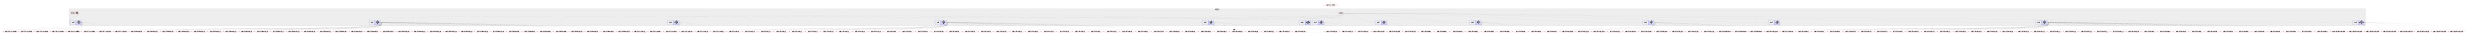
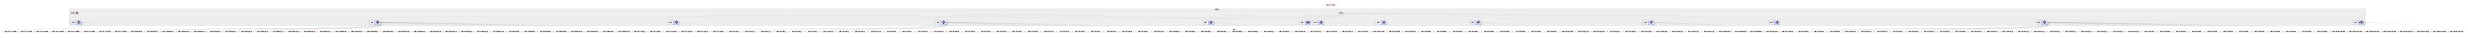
  digraph {
    compound=true
    concentrate=true
    fontname=Helvetica
    fontsize=10
    newrank=true
    rankdir=TB
    ranksep=1.5
    node [color=red fontname=Helvetica fontsize=10]
    edge [arrowhead=vee headport=w style=dotted tailport=e weight=100]
    n1 [label="portage://virtual/linux-sources-3-r1" width=4]
    n2 [color=blue label=<<TABLE BORDER="0" CELLBORDER="1" CELLSPACING="0" CELLPADDING="4" WIDTH="220"><TR><TD ROWSPAN="6" CELLPADDING="30">pack_dep</TD></TR><TR><TD WIDTH="110">no</TD></TR><TR><TD>sys-kernel</TD></TR><TR><TD>gentoo-sources</TD></TR><TR><TD>none</TD></TR><TR><TD></TD></TR></TABLE>> shape=none]
    n3 [color=blue label=<<TABLE BORDER="0" CELLBORDER="1" CELLSPACING="0" CELLPADDING="4" WIDTH="220"><TR><TD ROWSPAN="6" CELLPADDING="30">pack_dep</TD></TR><TR><TD WIDTH="110">no</TD></TR><TR><TD>sys-kernel</TD></TR><TR><TD>vanilla-sources</TD></TR><TR><TD>none</TD></TR><TR><TD></TD></TR></TABLE>> shape=none]
    n4 [color=blue label=<<TABLE BORDER="0" CELLBORDER="1" CELLSPACING="0" CELLPADDING="4" WIDTH="220"><TR><TD ROWSPAN="6" CELLPADDING="30">pack_dep</TD></TR><TR><TD WIDTH="110">no</TD></TR><TR><TD>sys-kernel</TD></TR><TR><TD>ck-sources</TD></TR><TR><TD>none</TD></TR><TR><TD></TD></TR></TABLE>> shape=none]
    n5 [color=blue label=<<TABLE BORDER="0" CELLBORDER="1" CELLSPACING="0" CELLPADDING="4" WIDTH="220"><TR><TD ROWSPAN="6" CELLPADDING="30">pack_dep</TD></TR><TR><TD WIDTH="110">no</TD></TR><TR><TD>sys-kernel</TD></TR><TR><TD>git-sources</TD></TR><TR><TD>none</TD></TR><TR><TD></TD></TR></TABLE>> shape=none]
    n6 [color=blue label=<<TABLE BORDER="0" CELLBORDER="1" CELLSPACING="0" CELLPADDING="4" WIDTH="220"><TR><TD ROWSPAN="6" CELLPADDING="30">pack_dep</TD></TR><TR><TD WIDTH="110">no</TD></TR><TR><TD>sys-kernel</TD></TR><TR><TD>hardened-sources</TD></TR><TR><TD>none</TD></TR><TR><TD></TD></TR></TABLE>> shape=none]
    n7 [color=blue label=<<TABLE BORDER="0" CELLBORDER="1" CELLSPACING="0" CELLPADDING="4" WIDTH="220"><TR><TD ROWSPAN="6" CELLPADDING="30">pack_dep</TD></TR><TR><TD WIDTH="110">no</TD></TR><TR><TD>sys-kernel</TD></TR><TR><TD>mips-sources</TD></TR><TR><TD>none</TD></TR><TR><TD></TD></TR></TABLE>> shape=none]
    n8 [color=blue label=<<TABLE BORDER="0" CELLBORDER="1" CELLSPACING="0" CELLPADDING="4" WIDTH="220"><TR><TD ROWSPAN="6" CELLPADDING="30">pack_dep</TD></TR><TR><TD WIDTH="110">no</TD></TR><TR><TD>sys-kernel</TD></TR><TR><TD>zen-sources</TD></TR><TR><TD>none</TD></TR><TR><TD></TD></TR></TABLE>> shape=none]
    n9 [color=blue label=<<TABLE BORDER="0" CELLBORDER="1" CELLSPACING="0" CELLPADDING="4" WIDTH="220"><TR><TD ROWSPAN="6" CELLPADDING="30">pack_dep</TD></TR><TR><TD WIDTH="110">no</TD></TR><TR><TD>sys-kernel</TD></TR><TR><TD>pf-sources</TD></TR><TR><TD>none</TD></TR><TR><TD></TD></TR></TABLE>> shape=none]
    n10 [color=blue label=<<TABLE BORDER="0" CELLBORDER="1" CELLSPACING="0" CELLPADDING="4" WIDTH="220"><TR><TD ROWSPAN="6" CELLPADDING="30">pack_dep</TD></TR><TR><TD WIDTH="110">no</TD></TR><TR><TD>sys-kernel</TD></TR><TR><TD>rt-sources</TD></TR><TR><TD>none</TD></TR><TR><TD></TD></TR></TABLE>> shape=none]
    n11 [color=blue label=<<TABLE BORDER="0" CELLBORDER="1" CELLSPACING="0" CELLPADDING="4" WIDTH="220"><TR><TD ROWSPAN="6" CELLPADDING="30">pack_dep</TD></TR><TR><TD WIDTH="110">no</TD></TR><TR><TD>sys-kernel</TD></TR><TR><TD>xbox-sources</TD></TR><TR><TD>none</TD></TR><TR><TD></TD></TR></TABLE>> shape=none]
    n12 [color=blue label=<<TABLE BORDER="0" CELLBORDER="1" CELLSPACING="0" CELLPADDING="4" WIDTH="220"><TR><TD ROWSPAN="6" CELLPADDING="30">pack_dep</TD></TR><TR><TD WIDTH="110">no</TD></TR><TR><TD>sys-kernel</TD></TR><TR><TD>aufs-sources</TD></TR><TR><TD>none</TD></TR><TR><TD></TD></TR></TABLE>> shape=none]
    n13 [color=blue label=<<TABLE BORDER="0" CELLBORDER="1" CELLSPACING="0" CELLPADDING="4" WIDTH="220"><TR><TD ROWSPAN="6" CELLPADDING="30">pack_dep</TD></TR><TR><TD WIDTH="110">no</TD></TR><TR><TD>sys-kernel</TD></TR><TR><TD>raspberrypi-sources</TD></TR><TR><TD>none</TD></TR><TR><TD></TD></TR></TABLE>> shape=none]
    n14 [label=<<TABLE BORDER="0" CELLBORDER="1" CELLSPACING="0" CELLPADDING="4"><TR><TD CELLPADDING="10">any_of_group</TD></TR></TABLE>> shape=none]
    n15 [color=blue label=<<TABLE BORDER="0" CELLBORDER="1" CELLSPACING="0" CELLPADDING="4" WIDTH="220"><TR><TD ROWSPAN="6" CELLPADDING="30">pack_dep</TD></TR><TR><TD WIDTH="110">no</TD></TR><TR><TD>sys-kernel</TD></TR><TR><TD>linux-firmware</TD></TR><TR><TD>none</TD></TR><TR><TD></TD></TR></TABLE>> shape=none]
    n16 [label=<<TABLE BORDER="0" CELLBORDER="1" CELLSPACING="0" CELLPADDING="4"><TR><TD ROWSPAN="3" CELLPADDING="10">use_conditional</TD></TR><TR><TD>hardened</TD></TR><TR><TD>firmware</TD></TR></TABLE>> shape=none]
    n17 [label="portage://sys-kernel/gentoo-sources-4.14.138" width=4]
    n18 [label="portage://sys-kernel/gentoo-sources-4.14.143" width=4]
    n19 [label="portage://sys-kernel/gentoo-sources-4.14.151" width=4]
    n20 [label="portage://sys-kernel/gentoo-sources-4.14.152" width=4]
    n21 [label="portage://sys-kernel/gentoo-sources-4.14.153" width=4]
    n22 [label="portage://sys-kernel/gentoo-sources-4.14.154" width=4]
    n23 [label="portage://sys-kernel/gentoo-sources-4.19.66" width=4]
    n24 [label="portage://sys-kernel/gentoo-sources-4.19.72" width=4]
    n25 [label="portage://sys-kernel/gentoo-sources-4.19.81" width=4]
    n26 [label="portage://sys-kernel/gentoo-sources-4.19.82" width=4]
    n27 [label="portage://sys-kernel/gentoo-sources-4.19.83" width=4]
    n28 [label="portage://sys-kernel/gentoo-sources-4.19.84" width=4]
    n29 [label="portage://sys-kernel/gentoo-sources-4.4.189" width=4]
    n30 [label="portage://sys-kernel/gentoo-sources-4.4.192" width=4]
    n31 [label="portage://sys-kernel/gentoo-sources-4.4.197" width=4]
    n32 [label="portage://sys-kernel/gentoo-sources-4.4.198" width=4]
    n33 [label="portage://sys-kernel/gentoo-sources-4.4.199" width=4]
    n34 [label="portage://sys-kernel/gentoo-sources-4.4.200" width=4]
    n35 [label="portage://sys-kernel/gentoo-sources-4.4.201" width=4]
    n36 [label="portage://sys-kernel/gentoo-sources-4.4.202" width=4]
    n37 [label="portage://sys-kernel/gentoo-sources-4.9.189" width=4]
    n38 [label="portage://sys-kernel/gentoo-sources-4.9.192" width=4]
    n39 [label="portage://sys-kernel/gentoo-sources-4.9.197" width=4]
    n40 [label="portage://sys-kernel/gentoo-sources-4.9.198" width=4]
    n41 [label="portage://sys-kernel/gentoo-sources-4.9.199" width=4]
    n42 [label="portage://sys-kernel/gentoo-sources-4.9.200" width=4]
    n43 [label="portage://sys-kernel/gentoo-sources-4.9.201" width=4]
    n44 [label="portage://sys-kernel/gentoo-sources-4.9.202" width=4]
    n45 [label="portage://sys-kernel/gentoo-sources-5.3.10" width=4]
    n46 [label="portage://sys-kernel/gentoo-sources-5.3.11" width=4]
    n47 [label="portage://sys-kernel/gentoo-sources-5.3.8" width=4]
    n48 [label="portage://sys-kernel/gentoo-sources-5.3.9" width=4]
    n49 [label="portage://sys-kernel/vanilla-sources-3.16.77" width=4]
    n50 [label="portage://sys-kernel/vanilla-sources-4.14.154" width=4]
    n51 [label="portage://sys-kernel/vanilla-sources-4.19.84" width=4]
    n52 [label="portage://sys-kernel/vanilla-sources-4.4.202" width=4]
    n53 [label="portage://sys-kernel/vanilla-sources-4.9.202" width=4]
    n54 [label="portage://sys-kernel/vanilla-sources-5.3.11" width=4]
    n55 [label="portage://sys-kernel/ck-sources-4.14.63" width=4]
    n56 [label="portage://sys-kernel/ck-sources-4.14.66" width=4]
    n57 [label="portage://sys-kernel/ck-sources-4.14.67" width=4]
    n58 [label="portage://sys-kernel/ck-sources-4.14.69" width=4]
    n59 [label="portage://sys-kernel/ck-sources-4.14.71" width=4]
    n60 [label="portage://sys-kernel/ck-sources-4.14.73" width=4]
    n61 [label="portage://sys-kernel/ck-sources-4.14.75" width=4]
    n62 [label="portage://sys-kernel/ck-sources-4.14.78" width=4]
    n63 [label="portage://sys-kernel/ck-sources-4.14.81" width=4]
    n64 [label="portage://sys-kernel/ck-sources-4.18.11" width=4]
    n65 [label="portage://sys-kernel/ck-sources-4.18.13" width=4]
    n66 [label="portage://sys-kernel/ck-sources-4.18.16" width=4]
    n67 [label="portage://sys-kernel/ck-sources-4.18.19" width=4]
    n68 [label="portage://sys-kernel/ck-sources-4.18.5" width=4]
    n69 [label="portage://sys-kernel/ck-sources-4.18.7" width=4]
    n70 [label="portage://sys-kernel/ck-sources-4.18.9" width=4]
    n71 [label="portage://sys-kernel/ck-sources-4.19.2" width=4]
    n72 [label="portage://sys-kernel/ck-sources-4.9.120" width=4]
    n73 [label="portage://sys-kernel/ck-sources-4.9.123" width=4]
    n74 [label="portage://sys-kernel/ck-sources-4.9.124" width=4]
    n75 [label="portage://sys-kernel/ck-sources-4.9.126" width=4]
    n76 [label="portage://sys-kernel/ck-sources-4.9.128" width=4]
    n77 [label="portage://sys-kernel/ck-sources-4.9.130" width=4]
    n78 [label="portage://sys-kernel/ck-sources-4.9.132" width=4]
    n79 [label="portage://sys-kernel/ck-sources-4.9.135" width=4]
    n80 [label="portage://sys-kernel/ck-sources-4.9.137" width=4]
    n81 [label="portage://sys-kernel/ck-sources-5.1.7" width=4]
    n82 [label="portage://sys-kernel/ck-sources-5.2.3" width=4]
    n83 [label="portage://sys-kernel/git-sources-5.4_rc1" width=4]
    n84 [label="portage://sys-kernel/git-sources-5.4_rc2" width=4]
    n85 [label="portage://sys-kernel/git-sources-5.4_rc3" width=4]
    n86 [label="portage://sys-kernel/git-sources-5.4_rc4" width=4]
    n87 [label="portage://sys-kernel/git-sources-5.4_rc5" width=4]
    n88 [label="portage://sys-kernel/git-sources-5.4_rc6" width=4]
    n89 [label="portage://sys-kernel/git-sources-5.4_rc7" width=4]
+   n90 [label="portage://sys-kernel/mips-sources-4.14.149" width=4]
    n91 [label="portage://sys-kernel/mips-sources-4.18.20" width=4]
    n92 [label="portage://sys-kernel/mips-sources-4.19.79" width=4]
    n93 [label="portage://sys-kernel/mips-sources-4.20.17" width=4]
    n94 [label="portage://sys-kernel/mips-sources-4.4.196" width=4]
    n95 [label="portage://sys-kernel/mips-sources-4.9.196" width=4]
    n96 [label="portage://sys-kernel/pf-sources-5.1_p7" width=4]
    n97 [label="portage://sys-kernel/pf-sources-5.2_p8" width=4]
    n98 [label="portage://sys-kernel/pf-sources-5.3_p1" width=4]
    n99 [label="portage://sys-kernel/pf-sources-5.3_p2" width=4]
    n100 [label="portage://sys-kernel/pf-sources-5.3_p3" width=4]
    n101 [label="portage://sys-kernel/pf-sources-5.3_p4" width=4]
    n102 [label="portage://sys-kernel/pf-sources-5.9_p5" width=4]
    n103 [label="portage://sys-kernel/pf-sources-5.3_p6" width=4]
    n104 [label="portage://sys-kernel/pf-sources-5.3_p8" width=4]
    n105 [label="portage://sys-kernel/rt-sources-3.18.123_p107" width=4]
    n106 [label="portage://sys-kernel/rt-sources-3.18.125_p108" width=4]
    n107 [label="portage://sys-kernel/rt-sources-3.18.129_p110" width=4]
    n108 [label="portage://sys-kernel/rt-sources-4.14.71_p44" width=4]
    n109 [label="portage://sys-kernel/rt-sources-4.14.78_p47" width=4]
    n110 [label="portage://sys-kernel/rt-sources-4.14.87_p49" width=4]
    n111 [label="portage://sys-kernel/rt-sources-4.16.18_p12" width=4]
    n112 [label="portage://sys-kernel/rt-sources-4.18.16_p9" width=4]
    n113 [label="portage://sys-kernel/rt-sources-4.19.10_p8" width=4]
    n114 [label="portage://sys-kernel/rt-sources-4.19.5_p4" width=4]
    n115 [label="portage://sys-kernel/rt-sources-4.4.162_p175" width=4]
    n116 [label="portage://sys-kernel/rt-sources-4.4.164_p176" width=4]
    n117 [label="portage://sys-kernel/rt-sources-4.9.115_p93" width=4]
    n118 [label="portage://sys-kernel/rt-sources-4.9.146_p125" width=4]
    n119 [label="portage://sys-kernel/xbox-sources-2.6.16.26" width=4]
    n120 [label="portage://sys-kernel/zen-sources-4.14.9999" width=4]
    n121 [label="portage://sys-kernel/zen-sources-4.15.9999" width=4]
    n122 [label="portage://sys-kernel/zen-sources-4.16.9999" width=4]
    n123 [label="portage://sys-kernel/aufs-sources-4.14.138" width=4]
    n124 [label="portage://sys-kernel/aufs-sources-4.14.143" width=4]
    n125 [label="portage://sys-kernel/aufs-sources-4.14.144" width=4]
    n126 [label="portage://sys-kernel/aufs-sources-4.14.145" width=4]
    n127 [label="portage://sys-kernel/aufs-sources-4.14.146" width=4]
    n128 [label="portage://sys-kernel/aufs-sources-4.14.147" width=4]
    n129 [label="portage://sys-kernel/aufs-sources-4.14.148" width=4]
    n130 [label="portage://sys-kernel/aufs-sources-4.14.149" width=4]
    n131 [label="portage://sys-kernel/aufs-sources-4.14.150" width=4]
    n132 [label="portage://sys-kernel/aufs-sources-4.19.66" width=4]
    n133 [label="portage://sys-kernel/aufs-sources-4.19.72" width=4]
    n134 [label="portage://sys-kernel/aufs-sources-4.19.73" width=4]
    n135 [label="portage://sys-kernel/aufs-sources-4.19.74" width=4]
    n136 [label="portage://sys-kernel/aufs-sources-4.19.75" width=4]
    n137 [label="portage://sys-kernel/aufs-sources-4.19.76" width=4]
    n138 [label="portage://sys-kernel/aufs-sources-4.19.77" width=4]
    n139 [label="portage://sys-kernel/aufs-sources-4.19.78" width=4]
    n140 [label="portage://sys-kernel/aufs-sources-4.19.79" width=4]
    n141 [label="portage://sys-kernel/aufs-sources-4.19.80" width=4]
    n142 [label="portage://sys-kernel/aufs-sources-5.2.13" width=4]
    n143 [label="portage://sys-kernel/aufs-sources-5.2.14" width=4]
    n144 [label="portage://sys-kernel/aufs-sources-5.2.15" width=4]
    n145 [label="portage://sys-kernel/aufs-sources-5.2.16" width=4]
    n146 [label="portage://sys-kernel/aufs-sources-5.2.17" width=4]
    n147 [label="portage://sys-kernel/aufs-sources-5.2.18" width=4]
    n148 [label="portage://sys-kernel/aufs-sources-5.2.19" width=4]
    n149 [label="portage://sys-kernel/aufs-sources-5.2.20" width=4]
    n150 [label="portage://sys-kernel/aufs-sources-5.3.0" width=4]
    n151 [label="portage://sys-kernel/aufs-sources-5.3.1" width=4]
    n152 [label="portage://sys-kernel/aufs-sources-5.3.2" width=4]
    n153 [label="portage://sys-kernel/aufs-sources-5.3.4" width=4]
    n154 [label="portage://sys-kernel/aufs-sources-5.3.5" width=4]
    n155 [label="portage://sys-kernel/aufs-sources-5.3.6-r1" width=4]
    n156 [label="portage://sys-kernel/aufs-sources-5.3.7" width=4]
    n157 [label="portage://sys-kernel/raspberrypi-sources-4.10.9999" width=4]
    n158 [label="portage://sys-kernel/raspberrypi-sources-4.11.9999" width=4]
    n159 [label="portage://sys-kernel/raspberrypi-sources-4.12.9999" width=4]
    n160 [label="portage://sys-kernel/raspberrypi-sources-4.13.9999" width=4]
    n161 [label="portage://sys-kernel/raspberrypi-sources-4.14.9999" width=4]
    n162 [label="portage://sys-kernel/raspberrypi-sources-4.19.9999" width=4]
    n163 [label="portage://sys-kernel/raspberrypi-sources-4.4.9999" width=4]
    n164 [label="portage://sys-kernel/raspberrypi-sources-4.9.9999" width=4]
    n165 [label="portage://sys-kernel/linux-firmware-20190603" width=4]
    n166 [label="portage://sys-kernel/linux-firmware-20190815" width=4]
    n167 [label="portage://sys-kernel/linux-firmware-20190904" width=4]
    n168 [label="portage://sys-kernel/linux-firmware-20190923" width=4]
    n169 [label="portage://sys-kernel/linux-firmware-20191008" width=4]
    n170 [label="portage://sys-kernel/linux-firmware-20191022" width=4]
    n171 [label="portage://sys-kernel/linux-firmware-20191108" width=4]
    n172 [label="portage://sys-kernel/linux-firmware-99999999" width=4]
    subgraph cluster_1 {
      color=gray
      label=<<i>ebuild</i>>
      rank=same
      n1
    }
    subgraph cluster_2 {
      color=gray
      label=<<i>dependencies</i>>
      subgraph cluster_3 {
        color=gray
        fillcolor="#eeeeee"
        label=<<i>compile</i>>
        style=filled
      }
      subgraph cluster_4 {
        color=gray
        fillcolor="#eeeeee"
        label=<<i>compile and run</i>>
        style=filled
      }
      subgraph cluster_5 {
        color=gray
        fillcolor="#eeeeee"
        label=<<i>run</i>>
        style=filled
        subgraph sub_6 {
          color=gray
          fillcolor="#eeeeee"
          label=<<i>run</i>>
          style=filled
          n14
          subgraph sub_7 {
            color=gray
            fillcolor="#eeeeee"
            label=<<i>run</i>>
            style=filled
            n2
          }
          subgraph sub_8 {
            color=gray
            fillcolor="#eeeeee"
            label=<<i>run</i>>
            style=filled
            n3
          }
          subgraph sub_9 {
            color=gray
            fillcolor="#eeeeee"
            label=<<i>run</i>>
            style=filled
            n4
          }
          subgraph sub_10 {
            color=gray
            fillcolor="#eeeeee"
            label=<<i>run</i>>
            style=filled
            n5
          }
          subgraph sub_11 {
            color=gray
            fillcolor="#eeeeee"
            label=<<i>run</i>>
            style=filled
            n6
          }
          subgraph sub_12 {
            color=gray
            fillcolor="#eeeeee"
            label=<<i>run</i>>
            style=filled
            n7
          }
          subgraph sub_13 {
            color=gray
            fillcolor="#eeeeee"
            label=<<i>run</i>>
            style=filled
            n8
          }
          subgraph sub_14 {
            color=gray
            fillcolor="#eeeeee"
            label=<<i>run</i>>
            style=filled
            n9
          }
          subgraph sub_15 {
            color=gray
            fillcolor="#eeeeee"
            label=<<i>run</i>>
            style=filled
            n10
          }
          subgraph sub_16 {
            color=gray
            fillcolor="#eeeeee"
            label=<<i>run</i>>
            style=filled
            n11
          }
          subgraph sub_17 {
            color=gray
            fillcolor="#eeeeee"
            label=<<i>run</i>>
            style=filled
            n12
          }
          subgraph sub_18 {
            color=gray
            fillcolor="#eeeeee"
            label=<<i>run</i>>
            style=filled
            n13
          }
        }
        subgraph sub_19 {
          color=gray
          fillcolor="#eeeeee"
          label=<<i>run</i>>
          style=filled
          n16
          subgraph sub_20 {
            color=gray
            fillcolor="#eeeeee"
            label=<<i>run</i>>
            style=filled
            n15
          }
        }
      }
    }
    subgraph cluster_21 {
      color=gray
      label=<<i>candidates</i>>
      rank=same
      subgraph sub_22 {
        color=black
        label=<<i>candidates</i>>
        nodesep=1
        rank=same
        n17
        n18
        n19
        n20
        n21
        n22
        n23
        n24
        n25
        n26
        n27
        n28
        n29
        n30
        n31
        n32
        n33
        n34
        n35
        n36
        n37
        n38
        n39
        n40
        n41
        n42
        n43
        n44
        n45
        n46
        n47
        n48
      }
      subgraph sub_23 {
        color=black
        label=<<i>candidates</i>>
        nodesep=1
        rank=same
        n49
        n50
        n51
        n52
        n53
        n54
      }
      subgraph sub_24 {
        color=black
        label=<<i>candidates</i>>
        nodesep=1
        rank=same
        n55
        n56
        n57
        n58
        n59
        n60
        n61
        n62
        n63
        n64
        n65
        n66
        n67
        n68
        n69
        n70
        n71
        n72
        n73
        n74
        n75
        n76
        n77
        n78
        n79
        n80
        n81
        n82
      }
      subgraph sub_25 {
        color=black
        label=<<i>candidates</i>>
        nodesep=1
        rank=same
        n83
        n84
        n85
        n86
        n87
        n88
        n89
      }
      subgraph sub_26 {
        color=black
        label=<<i>candidates</i>>
        nodesep=1
        rank=same
      }
      subgraph sub_27 {
        color=black
        label=<<i>candidates</i>>
        nodesep=1
        rank=same
+       n90
        n91
        n92
        n93
        n94
        n95
      }
      subgraph sub_28 {
        color=black
        label=<<i>candidates</i>>
        nodesep=1
        rank=same
        n96
        n97
        n98
        n99
        n100
        n101
        n102
        n103
        n104
      }
      subgraph sub_29 {
        color=black
        label=<<i>candidates</i>>
        nodesep=1
        rank=same
        n105
        n106
        n107
        n108
        n109
        n110
        n111
        n112
        n113
        n114
        n115
        n116
        n117
        n118
      }
      subgraph sub_30 {
        color=black
        label=<<i>candidates</i>>
        nodesep=1
        rank=same
        n119
      }
      subgraph sub_31 {
        color=black
        label=<<i>candidates</i>>
        nodesep=1
        rank=same
        n120
        n121
        n122
      }
      subgraph sub_32 {
        color=black
        label=<<i>candidates</i>>
        nodesep=1
        rank=same
        n123
        n124
        n125
        n126
        n127
        n128
        n129
        n130
        n131
        n132
        n133
        n134
        n135
        n136
        n137
        n138
        n139
        n140
        n141
        n142
        n143
        n144
        n145
        n146
        n147
        n148
        n149
        n150
        n151
        n152
        n153
        n154
        n155
        n156
      }
      subgraph sub_33 {
        color=black
        label=<<i>candidates</i>>
        nodesep=1
        rank=same
        n157
        n158
        n159
        n160
        n161
        n162
        n163
        n164
      }
      subgraph sub_34 {
        color=black
        label=<<i>candidates</i>>
        nodesep=1
        rank=same
        n165
        n166
        n167
        n168
        n169
        n170
        n171
        n172
      }
    }
    n1 -> n14 [arrowhead=odot weight=20]
    n2 -> n17
    n2 -> n18
    n2 -> n19
    n2 -> n20
    n2 -> n21
    n2 -> n22
    n2 -> n23
    n2 -> n24
    n2 -> n25
    n2 -> n26
    n2 -> n27
    n2 -> n28
    n2 -> n29
    n2 -> n30
    n2 -> n31
    n2 -> n32
    n2 -> n33
    n2 -> n34
    n2 -> n35
    n2 -> n36
    n2 -> n37
    n2 -> n38
    n2 -> n39
    n2 -> n40
    n2 -> n41
    n2 -> n42
    n2 -> n43
    n2 -> n44
    n2 -> n45
    n2 -> n46
    n2 -> n47
    n2 -> n48
    n3 -> n49
    n3 -> n50
    n3 -> n51
    n3 -> n52
    n3 -> n53
    n3 -> n54
    n4 -> n55
    n4 -> n56
    n4 -> n57
    n4 -> n58
    n4 -> n59
    n4 -> n60
    n4 -> n61
    n4 -> n62
    n4 -> n63
    n4 -> n64
    n4 -> n65
    n4 -> n66
    n4 -> n67
    n4 -> n68
    n4 -> n69
    n4 -> n70
    n4 -> n71
    n4 -> n72
    n4 -> n73
    n4 -> n74
    n4 -> n75
    n4 -> n76
    n4 -> n77
    n4 -> n78
    n4 -> n79
    n4 -> n80
    n4 -> n81
    n4 -> n82
    n5 -> n83
    n5 -> n84
    n5 -> n85
    n5 -> n86
    n5 -> n87
    n5 -> n88
    n5 -> n89
+   n7 -> n90
    n7 -> n91
    n7 -> n92
    n7 -> n93
    n7 -> n94
    n7 -> n95
    n8 -> n120
    n8 -> n121
    n8 -> n122
    n9 -> n96
    n9 -> n97
    n9 -> n98
    n9 -> n99
    n9 -> n100
    n9 -> n101
    n9 -> n102
    n9 -> n103
    n9 -> n104
    n10 -> n105
    n10 -> n106
    n10 -> n107
    n10 -> n108
    n10 -> n109
    n10 -> n110
    n10 -> n111
    n10 -> n112
    n10 -> n113
    n10 -> n114
    n10 -> n115
    n10 -> n116
    n10 -> n117
    n10 -> n118
    n11 -> n119
    n12 -> n123
    n12 -> n124
    n12 -> n125
    n12 -> n126
    n12 -> n127
    n12 -> n128
    n12 -> n129
    n12 -> n130
    n12 -> n131
    n12 -> n132
    n12 -> n133
    n12 -> n134
    n12 -> n135
    n12 -> n136
    n12 -> n137
    n12 -> n138
    n12 -> n139
    n12 -> n140
    n12 -> n141
    n12 -> n142
    n12 -> n143
    n12 -> n144
    n12 -> n145
    n12 -> n146
    n12 -> n147
    n12 -> n148
    n12 -> n149
    n12 -> n150
    n12 -> n151
    n12 -> n152
    n12 -> n153
    n12 -> n154
    n12 -> n155
    n12 -> n156
    n13 -> n157
    n13 -> n158
    n13 -> n159
    n13 -> n160
    n13 -> n161
    n13 -> n162
    n13 -> n163
    n13 -> n164
    n14 -> n2 [arrowhead=oinv weight=20]
    n14 -> n3 [arrowhead=oinv weight=20]
    n14 -> n4 [arrowhead=oinv weight=20]
    n14 -> n5 [arrowhead=oinv weight=20]
    n14 -> n6 [arrowhead=oinv weight=20]
    n14 -> n7 [arrowhead=oinv weight=20]
    n14 -> n8 [arrowhead=oinv weight=20]
    n14 -> n9 [arrowhead=oinv weight=20]
    n14 -> n10 [arrowhead=oinv weight=20]
    n14 -> n11 [arrowhead=oinv weight=20]
    n14 -> n12 [arrowhead=oinv weight=20]
    n14 -> n13 [arrowhead=oinv weight=20]
    n15 -> n165
    n15 -> n166
    n15 -> n167
    n15 -> n168
    n15 -> n169
    n15 -> n170
    n15 -> n171
    n15 -> n172
    n16 -> n15 [style=dashed weight=20]
  }
